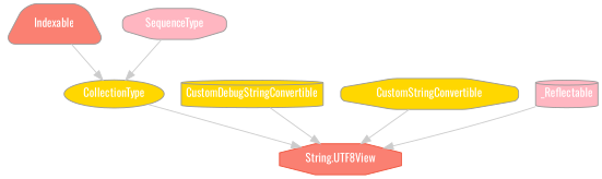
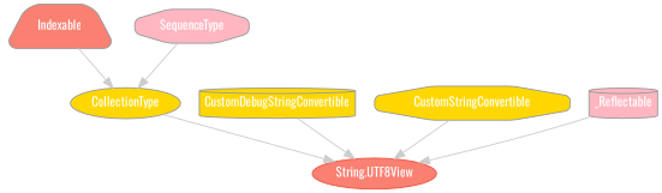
  strict digraph {
    fontname=Oswald
    node [color="#999999" fillcolor=gold fontcolor=white fontname=Oswald fontsize=12 margin="0.07,0.05" shape=ellipse style="filled,rounded"]
    edge [color="#cccccc" fontname=Oswald]
-   "String.UTF8View" [color="#ee543d" fillcolor=salmon height=0.3 shape=octagon style=filled]
+   "String.UTF8View" [color="#ee543d" fillcolor=salmon height=0.3 style=filled]
    CollectionType [height=0.3]
    CustomDebugStringConvertible [height=0.3 shape=cylinder]
    CustomStringConvertible [height=0.3 shape=octagon]
    Indexable [fillcolor=salmon height=0.3 shape=trapezium]
    SequenceType [fillcolor=lightpink height=0.3 shape=octagon]
    _Reflectable [fillcolor=lightpink height=0.3 shape=cylinder]
    subgraph sub_1 {
      rank=max
      "String.UTF8View"
    }
    CollectionType -> "String.UTF8View"
    CustomDebugStringConvertible -> "String.UTF8View"
    CustomStringConvertible -> "String.UTF8View"
    Indexable -> CollectionType
    SequenceType -> CollectionType
    _Reflectable -> "String.UTF8View"
  }
